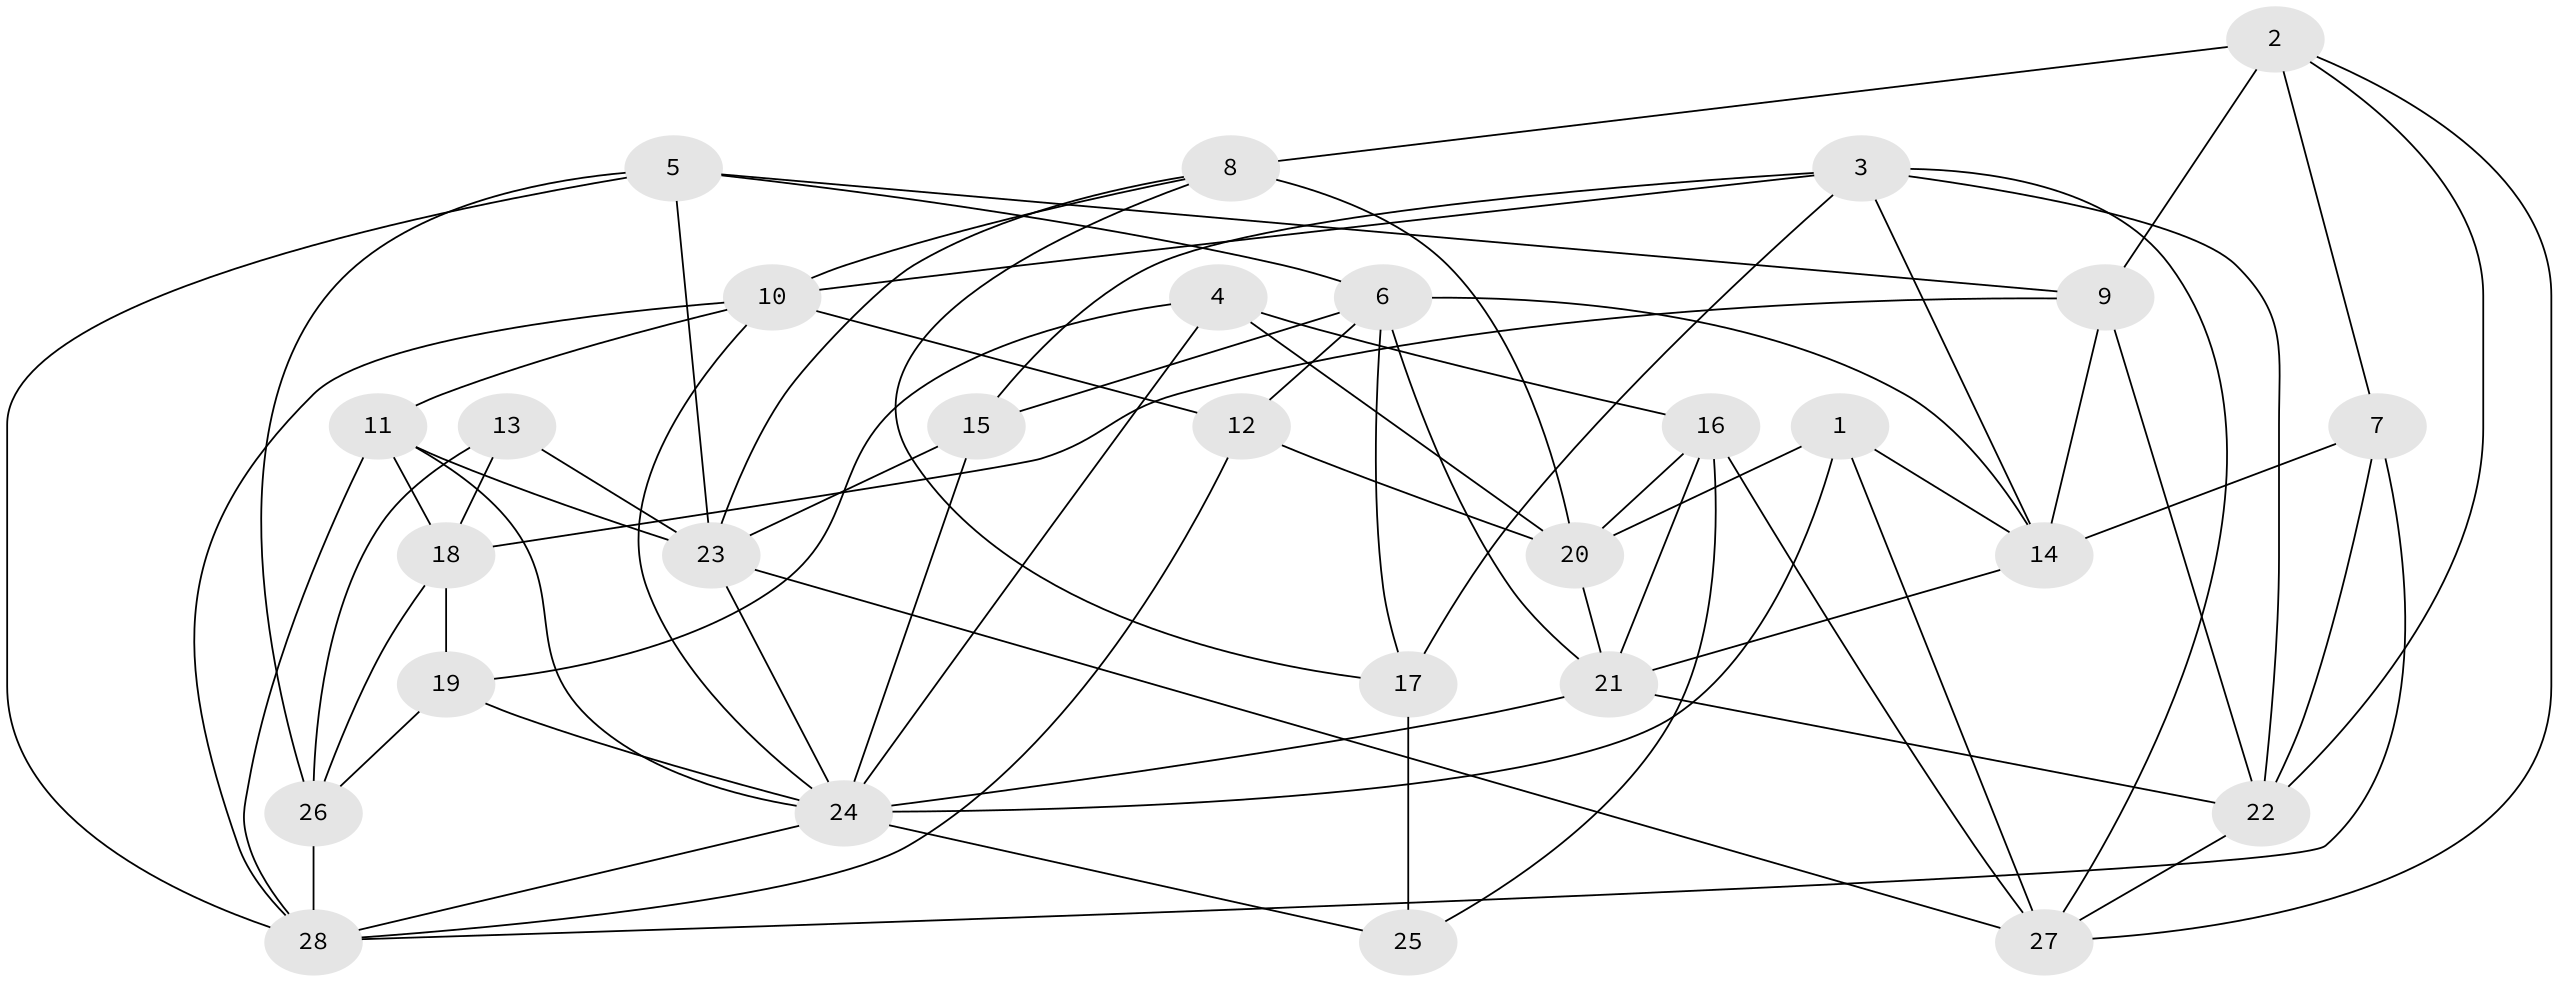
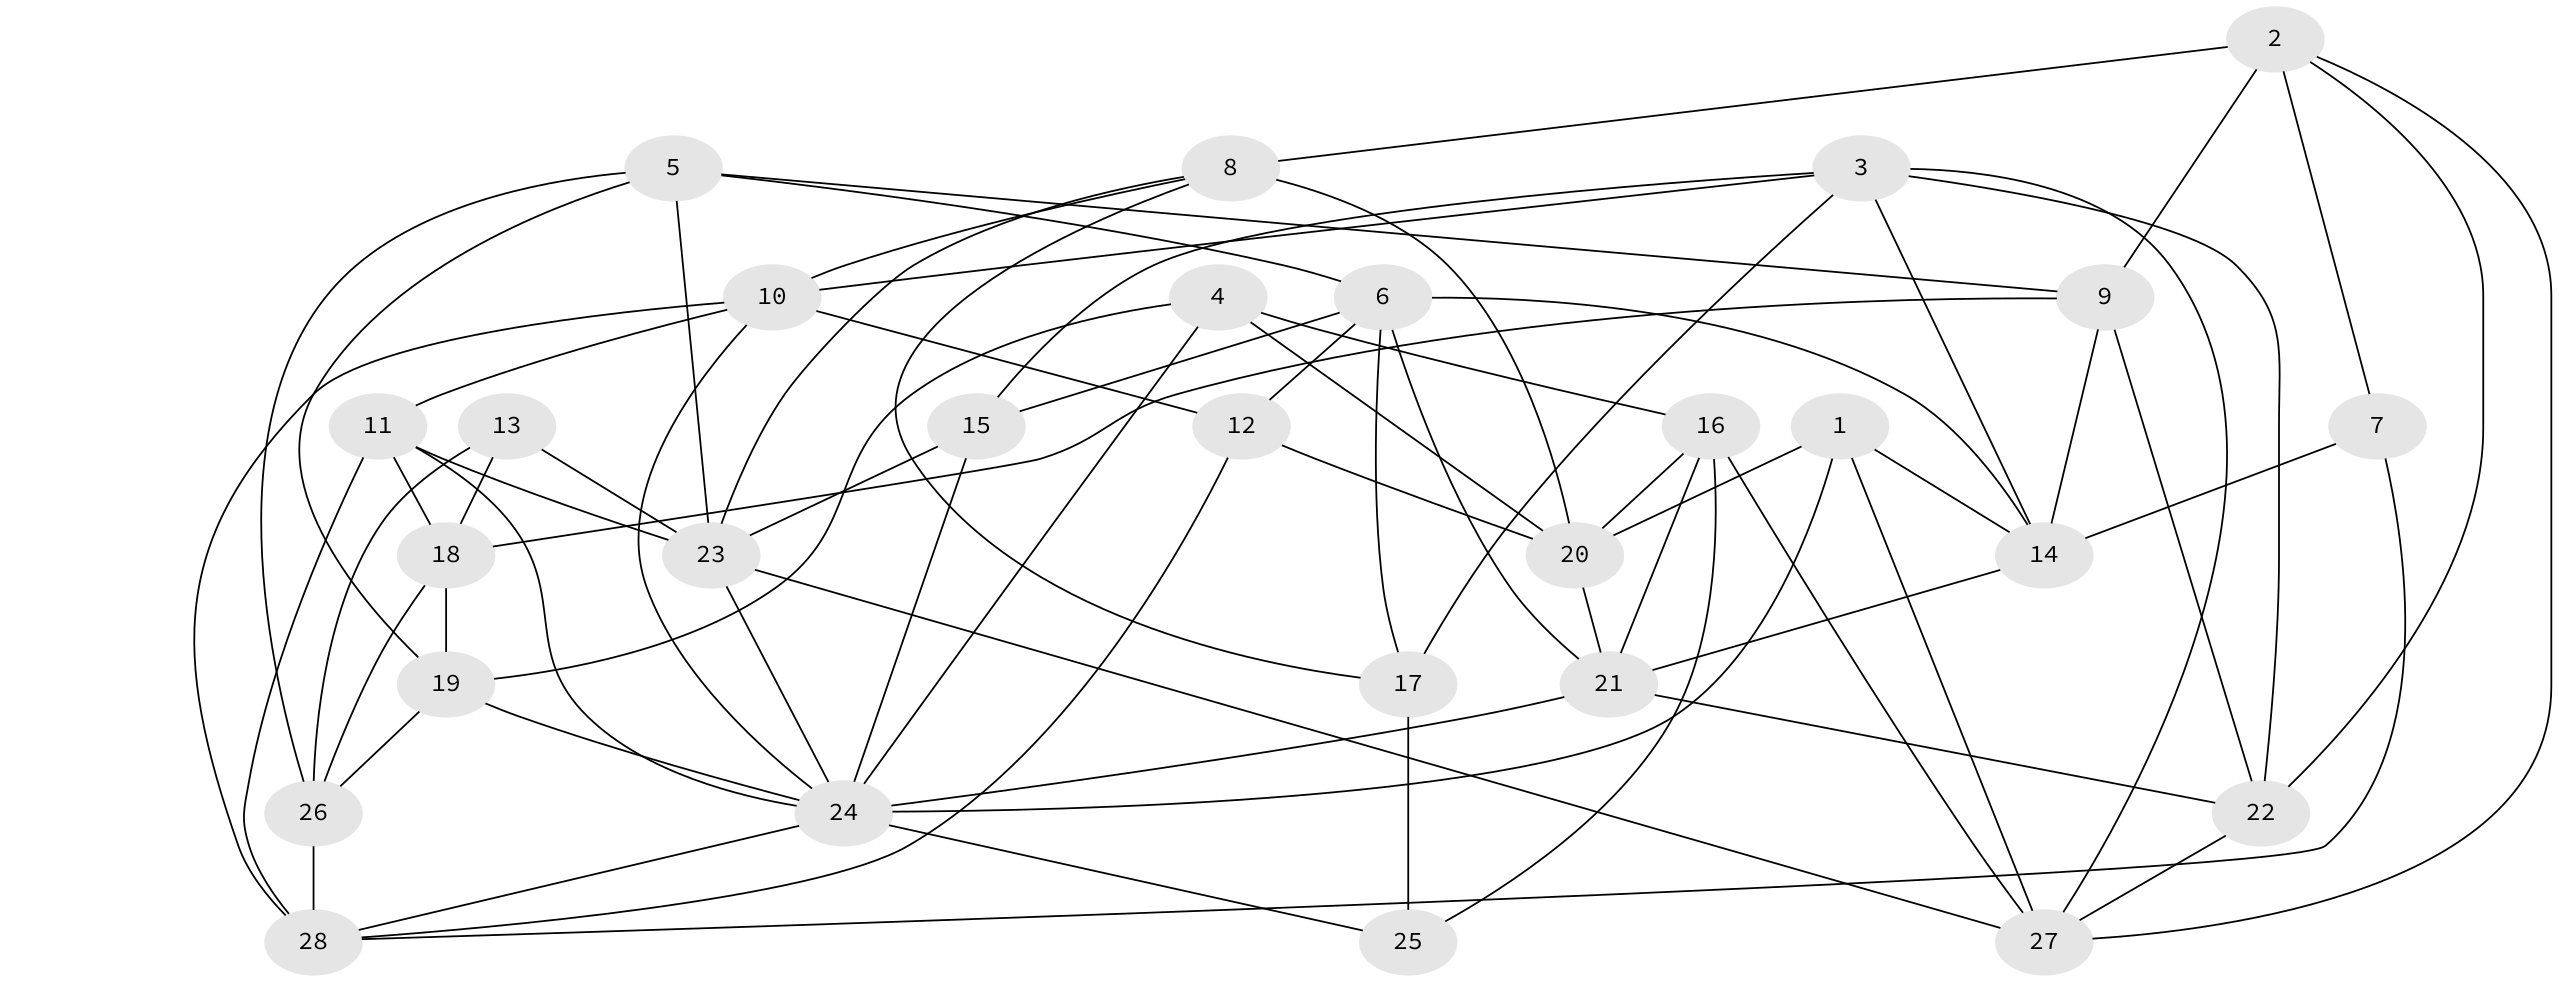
  graph {
    fontname="Source Code Pro"
    node [color=gray90 fontname="Source Code Pro" style=filled]
    edge [fontname="Source Code Pro" weight=1.0]
    1
    14
    20
    24
    27
    21
    28
    25
    2
    7
    8
    9
    22
    10
    17
    23
    18
    3
    15
    12
    11
    4
    16
    19
    26
    5
    6
    13
    1 -- 14
    1 -- 20
    1 -- 24
    1 -- 27
    14 -- 21
    20 -- 21
    24 -- 28
    24 -- 25
    21 -- 24
    21 -- 22
    2 -- 27
    2 -- 7
    2 -- 8 [weight=2.0]
    2 -- 9
    2 -- 22
    7 -- 14
    7 -- 28
-   7 -- 22
    8 -- 20
    8 -- 10
    8 -- 17
    8 -- 23
    9 -- 14
    9 -- 22
    9 -- 18
    22 -- 27
    10 -- 24
    10 -- 28
    10 -- 12
    10 -- 11
    17 -- 25 [weight=3.0]
    23 -- 24
    23 -- 27
    18 -- 19 [weight=2.0]
    18 -- 26
    3 -- 14
    3 -- 27
    3 -- 22
    3 -- 10
    3 -- 17
    3 -- 15
    15 -- 24
    15 -- 23
    12 -- 20
    12 -- 28
    11 -- 24
    11 -- 28
    11 -- 23
    11 -- 18
    4 -- 20
    4 -- 24
    4 -- 16
    4 -- 19
    16 -- 20
    16 -- 27
    16 -- 21
    16 -- 25 [weight=2.0]
    19 -- 24
    19 -- 26
    26 -- 28
    5 -- 9 [weight=2.0]
    5 -- 23 [weight=3.0]
-   5 -- 28
+   5 -- 19
    5 -- 26
    5 -- 6
    6 -- 14
    6 -- 21
    6 -- 17
    6 -- 15
    6 -- 12
    13 -- 23 [weight=2.0]
    13 -- 18
    13 -- 26
  }
